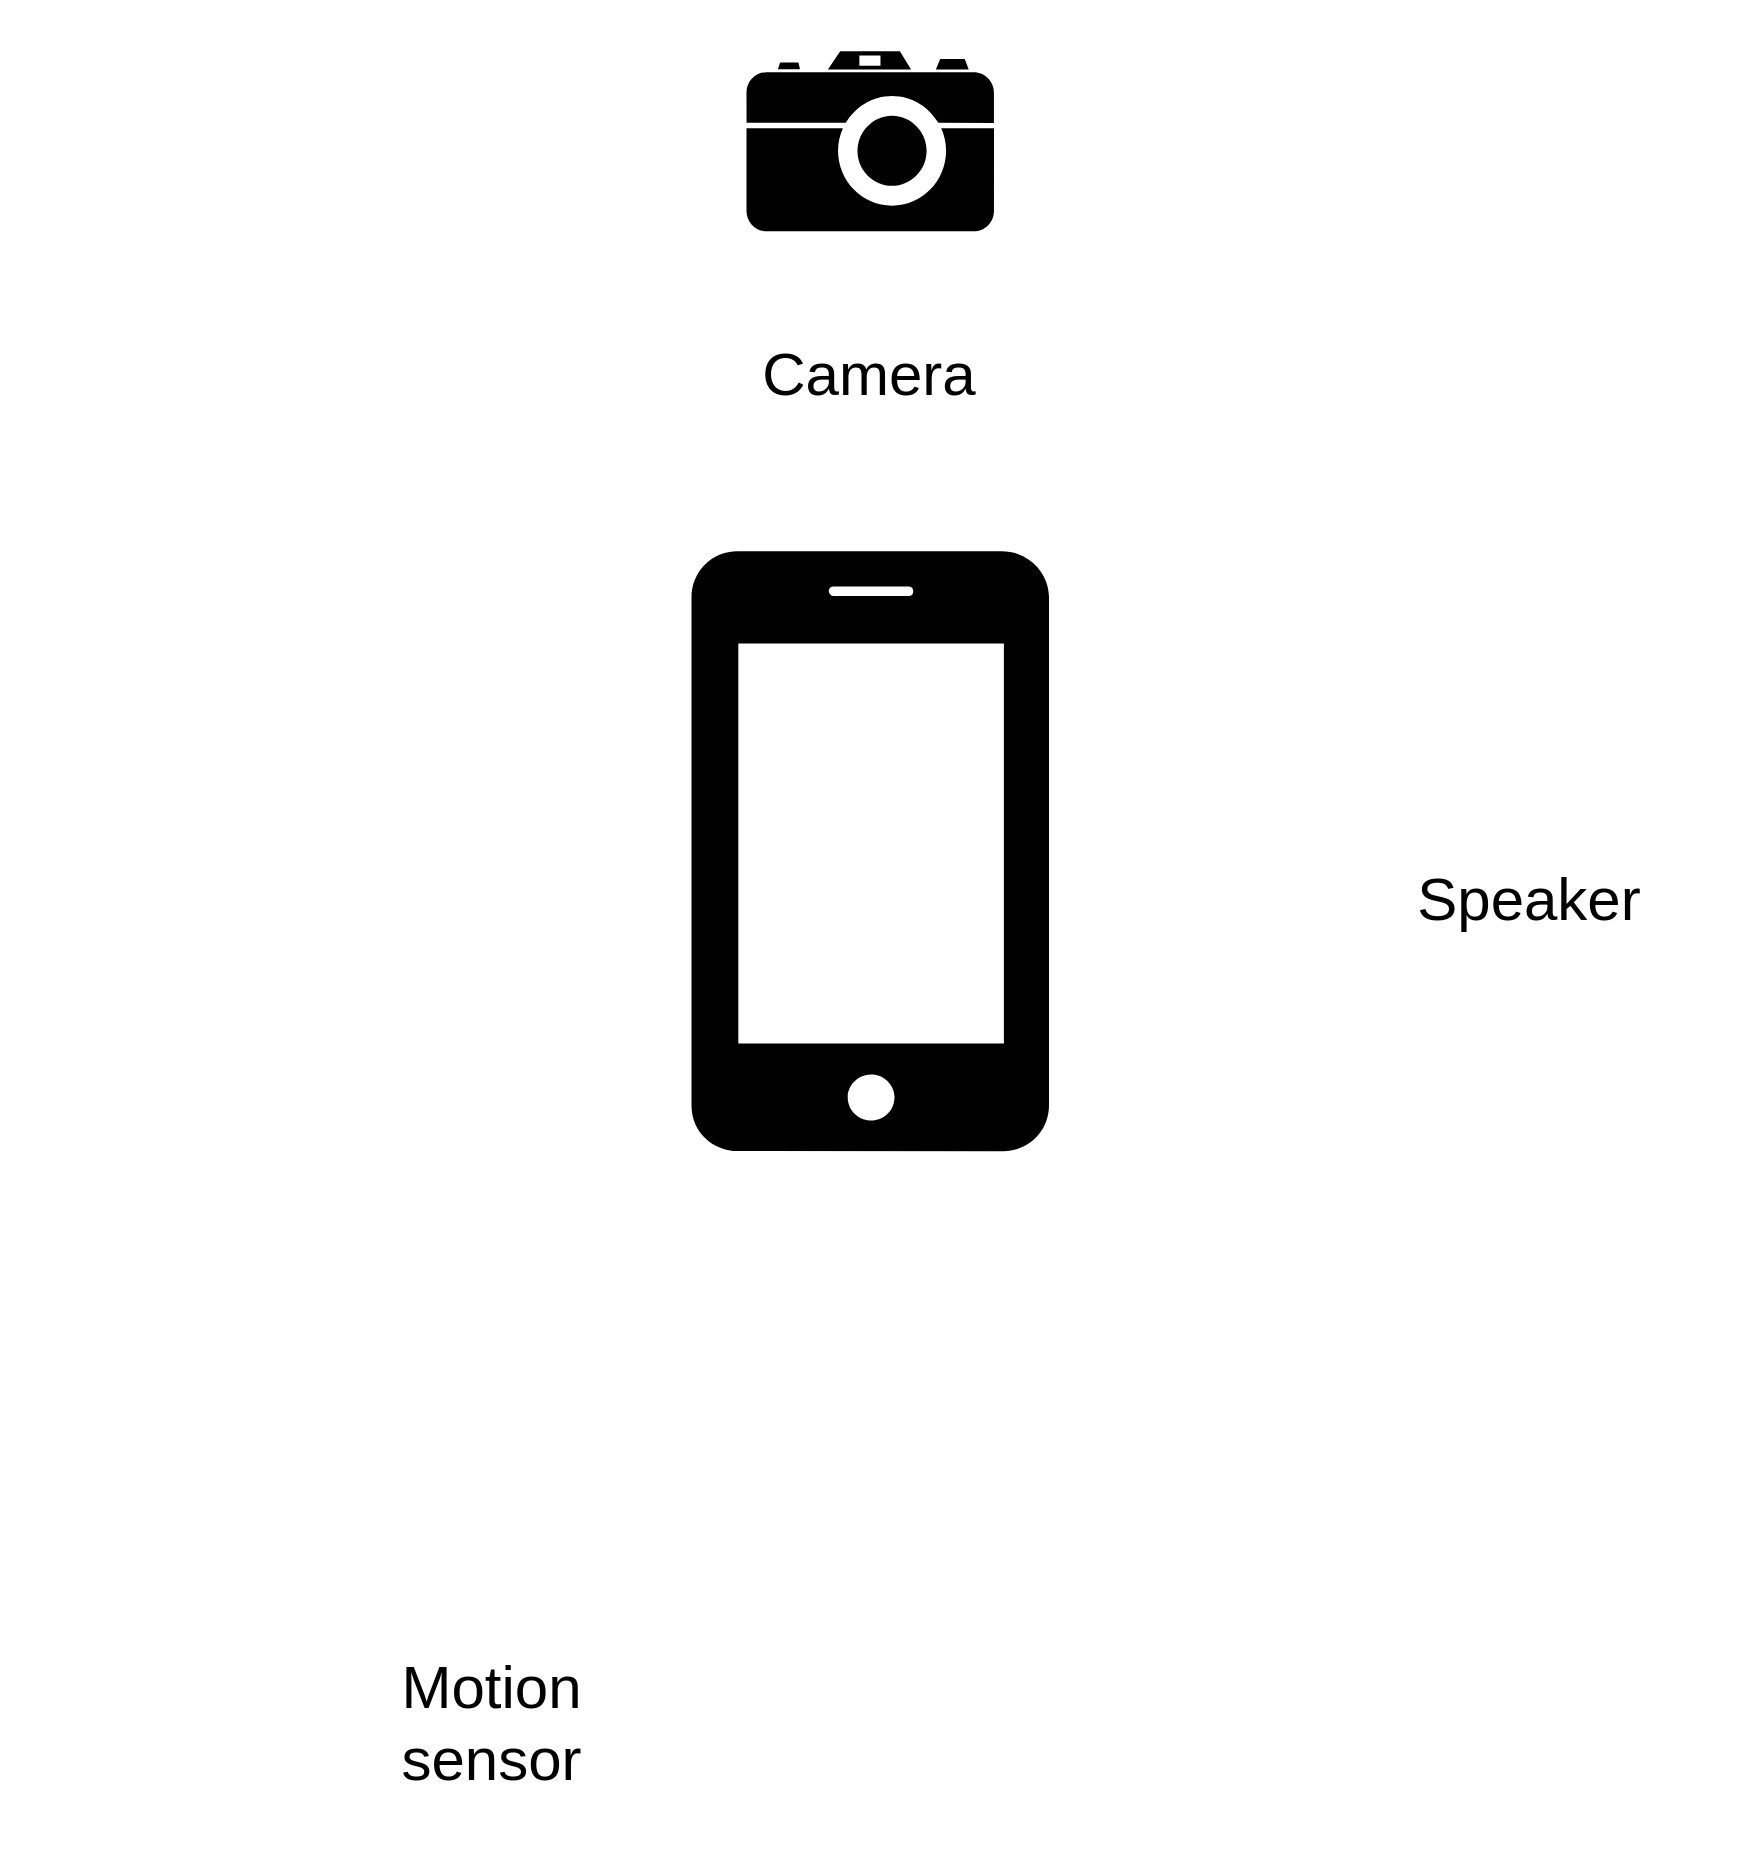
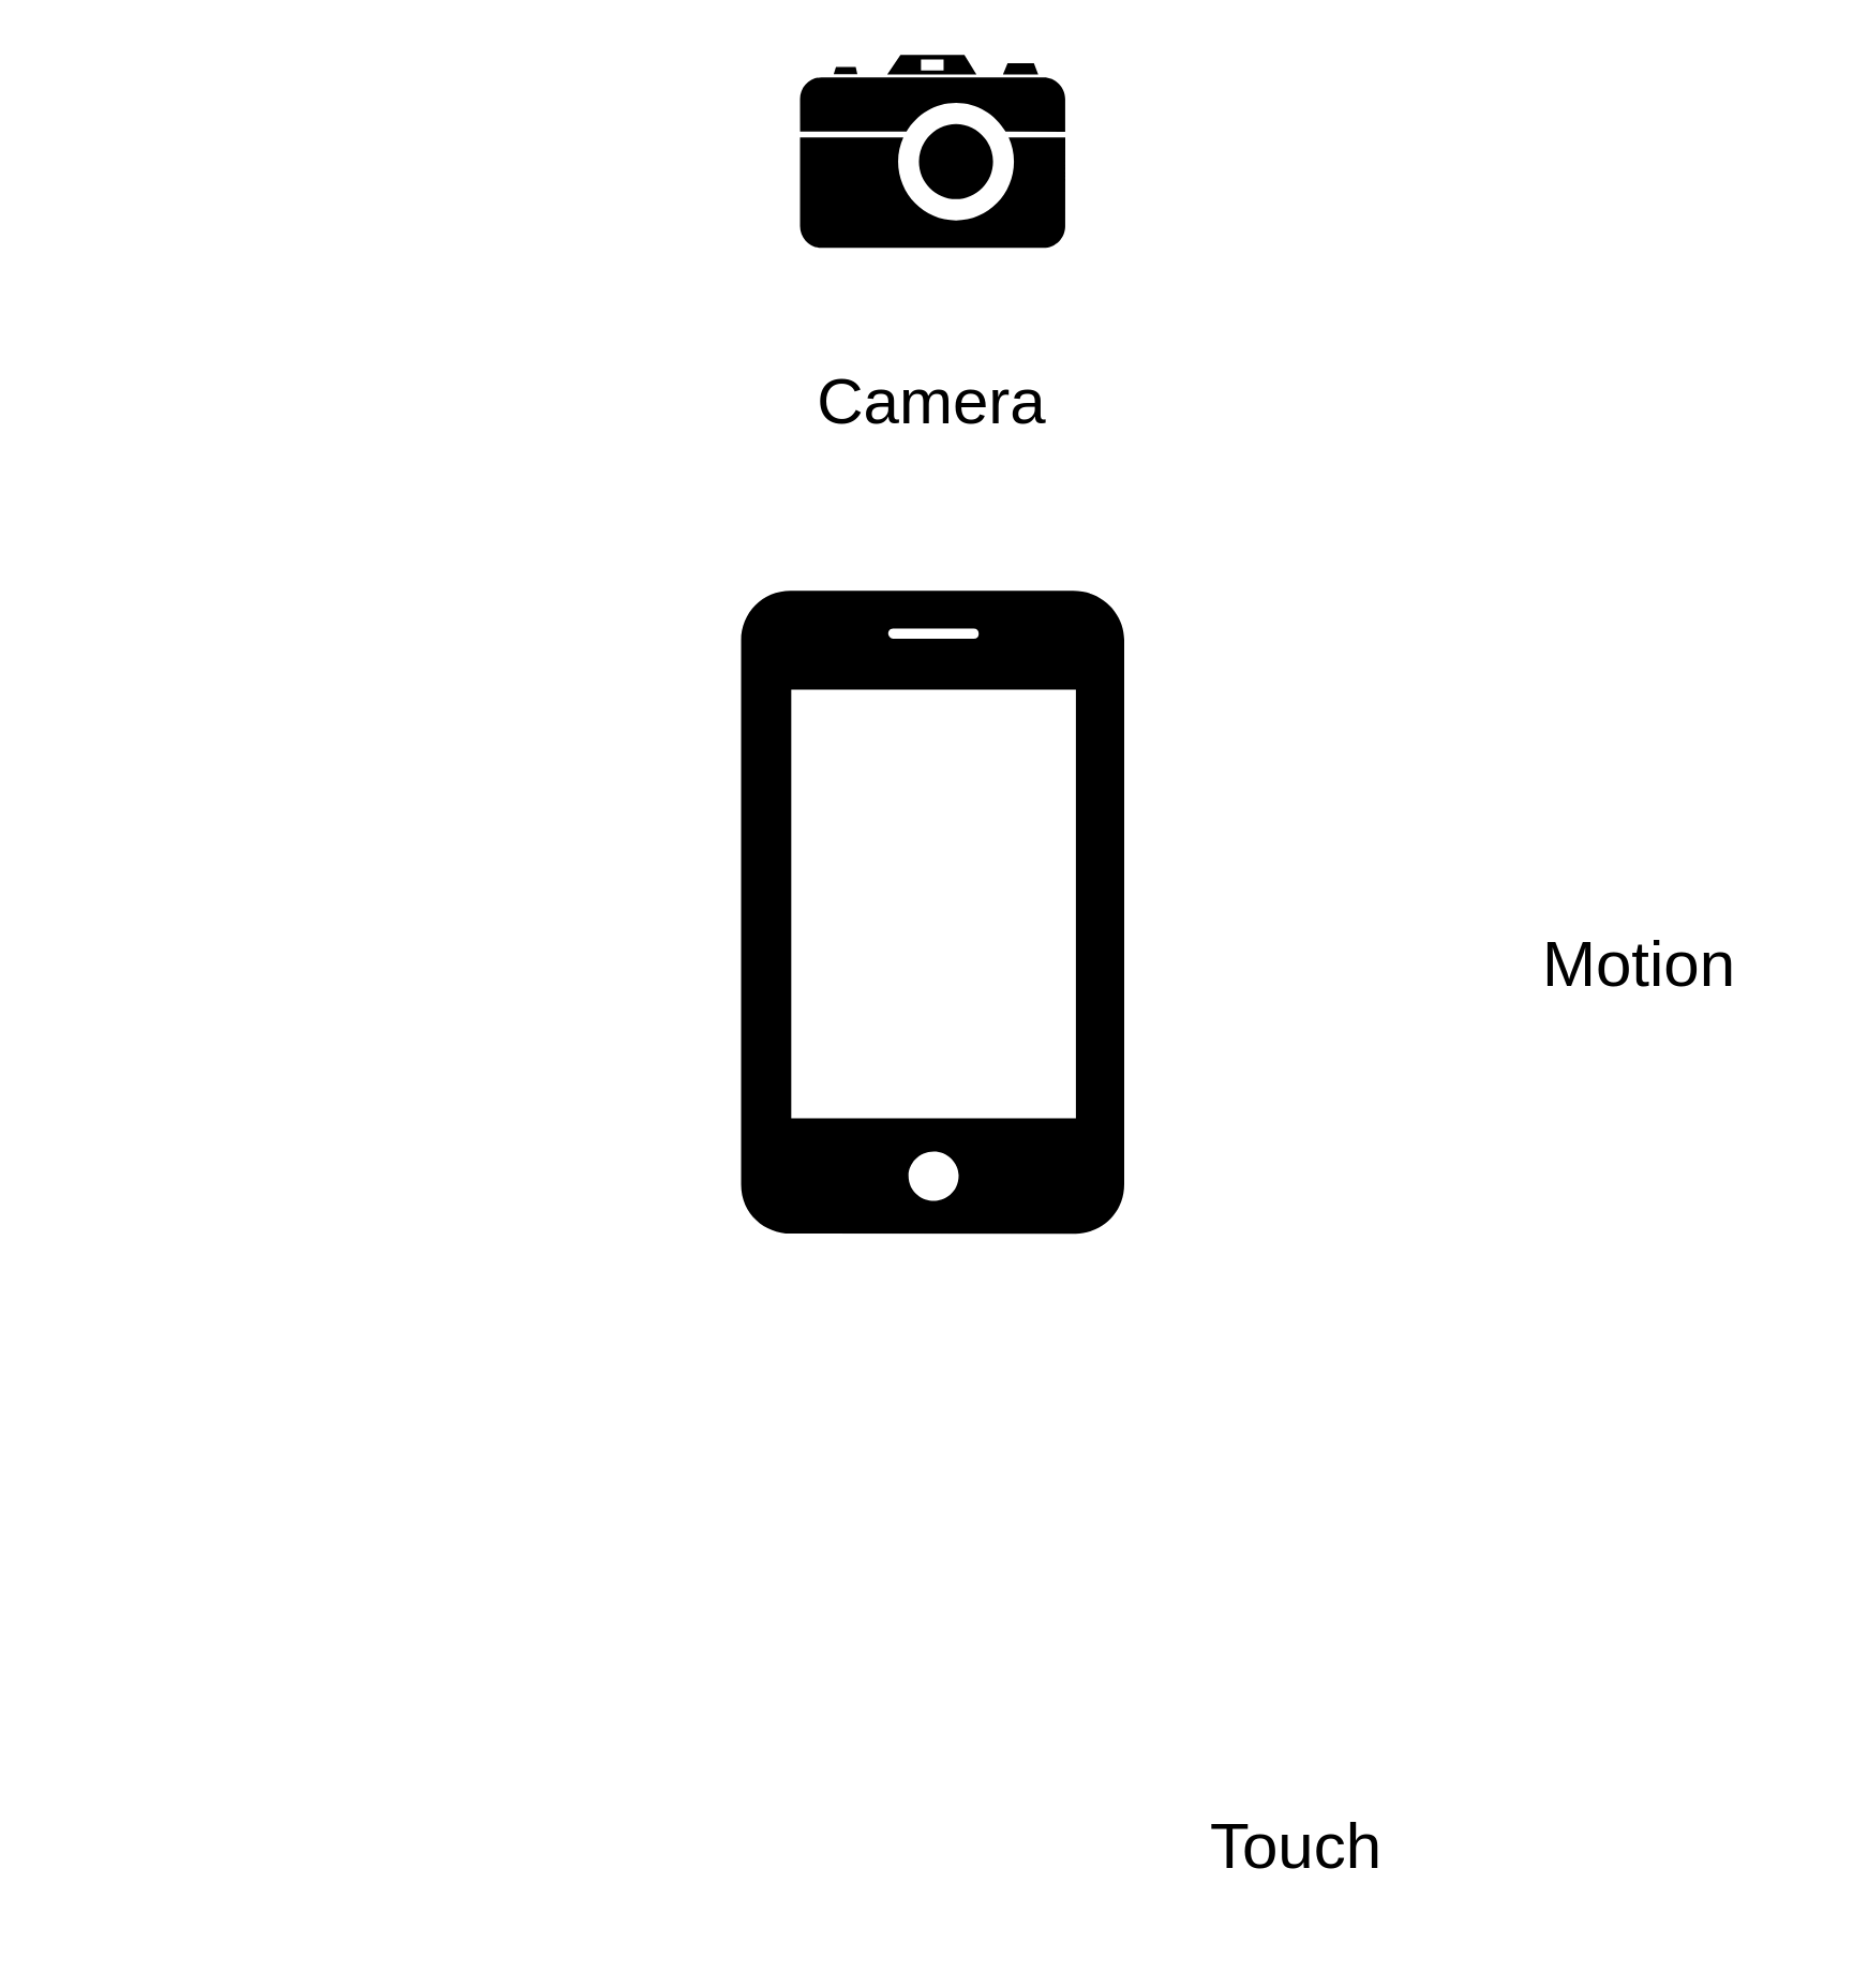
  <mxCell id="0" />
  <mxCell id="1" parent="0" />
  <mxCell id="2" value="" style="shape=image;html=1;verticalAlign=top;verticalLabelPosition=bottom;labelBackgroundColor=#ffffff;imageAspect=0;aspect=fixed;image=https://cdn2.iconfinder.com/data/icons/picol-vector/32/speaker_louder-128.png" vertex="1" parent="1"><mxGeometry x="547" y="212" width="128" height="128" as="geometry" /></mxCell>
  <mxCell id="3" value="" style="shape=mxgraph.signs.tech.camera_2;html=1;fillColor=#000000;strokeColor=none;verticalLabelPosition=bottom;verticalAlign=top;align=center;" vertex="1" parent="1"><mxGeometry x="298" y="20" width="99" height="72" as="geometry" /></mxCell>
  <mxCell id="4" value="" style="pointerEvents=1;shadow=0;dashed=0;html=1;strokeColor=none;fillColor=#000000;labelPosition=center;verticalLabelPosition=bottom;verticalAlign=top;outlineConnect=0;align=center;shape=mxgraph.office.devices.cell_phone_iphone_standalone;aspect=fixed;" vertex="1" parent="1"><mxGeometry x="276" y="220" width="143" height="240" as="geometry" /></mxCell>
  <mxCell id="5" value="" style="shape=image;html=1;verticalAlign=top;verticalLabelPosition=bottom;labelBackgroundColor=#ffffff;imageAspect=0;aspect=fixed;image=https://cdn2.iconfinder.com/data/icons/innovation-technology-1/512/tech_0007-128.png;fillColor=#000000;" vertex="1" parent="1"><mxGeometry x="132" y="530" width="128" height="128" as="geometry" /></mxCell>
  <mxCell id="6" value="" style="shape=image;html=1;verticalAlign=top;verticalLabelPosition=bottom;labelBackgroundColor=#ffffff;imageAspect=0;aspect=fixed;image=https://cdn0.iconfinder.com/data/icons/iphone-7-airpods-icons-solid-style/24/3d-touch-2-128.png;fillColor=#000000;" vertex="1" parent="1"><mxGeometry x="419" y="530" width="128" height="128" as="geometry" /></mxCell>
  <mxCell id="7" value="" style="shape=image;html=1;verticalAlign=top;verticalLabelPosition=bottom;labelBackgroundColor=#ffffff;imageAspect=0;aspect=fixed;image=https://cdn2.iconfinder.com/data/icons/pittogrammi/142/90-128.png;fillColor=#000000;" vertex="1" parent="1"><mxGeometry x="20" y="212" width="128" height="128" as="geometry" /></mxCell>
- <mxCell id="8" value="&lt;font style=&quot;font-size: 24px&quot;&gt;Motion sensor&lt;/font&gt;" style="text;html=1;strokeColor=none;fillColor=none;align=center;verticalAlign=middle;whiteSpace=wrap;rounded=0;" vertex="1" parent="1"><mxGeometry x="135" y="658" width="123" height="62" as="geometry" /></mxCell>
- <mxCell id="10" value="&lt;font style=&quot;font-size: 24px&quot;&gt;Speaker&lt;/font&gt;" style="text;html=1;strokeColor=none;fillColor=none;align=center;verticalAlign=middle;whiteSpace=wrap;rounded=0;" vertex="1" parent="1"><mxGeometry x="549.5" y="345" width="123" height="30" as="geometry" /></mxCell>
+ <mxCell id="9" value="&lt;font style=&quot;font-size: 24px&quot;&gt;Touch&lt;/font&gt;" style="text;html=1;strokeColor=none;fillColor=none;align=center;verticalAlign=middle;whiteSpace=wrap;rounded=0;" vertex="1" parent="1"><mxGeometry x="421.5" y="674" width="123" height="30" as="geometry" /></mxCell>
+ <mxCell id="10" value="&lt;font style=&quot;font-size: 24px&quot;&gt;Motion&lt;/font&gt;" style="text;html=1;strokeColor=none;fillColor=none;align=center;verticalAlign=middle;whiteSpace=wrap;rounded=0;" vertex="1" parent="1"><mxGeometry x="549.5" y="345" width="123" height="30" as="geometry" /></mxCell>
  <mxCell id="11" value="&lt;font style=&quot;font-size: 24px&quot;&gt;Camera&lt;/font&gt;" style="text;html=1;strokeColor=none;fillColor=none;align=center;verticalAlign=middle;whiteSpace=wrap;rounded=0;" vertex="1" parent="1"><mxGeometry x="286" y="135" width="123" height="30" as="geometry" /></mxCell>
